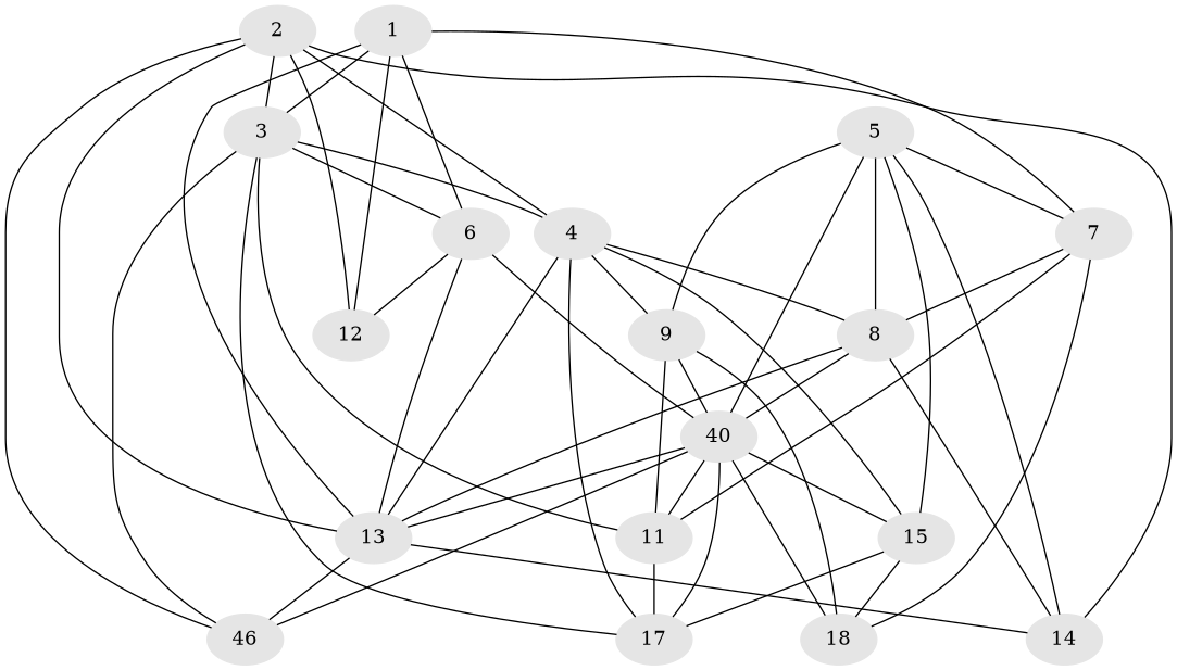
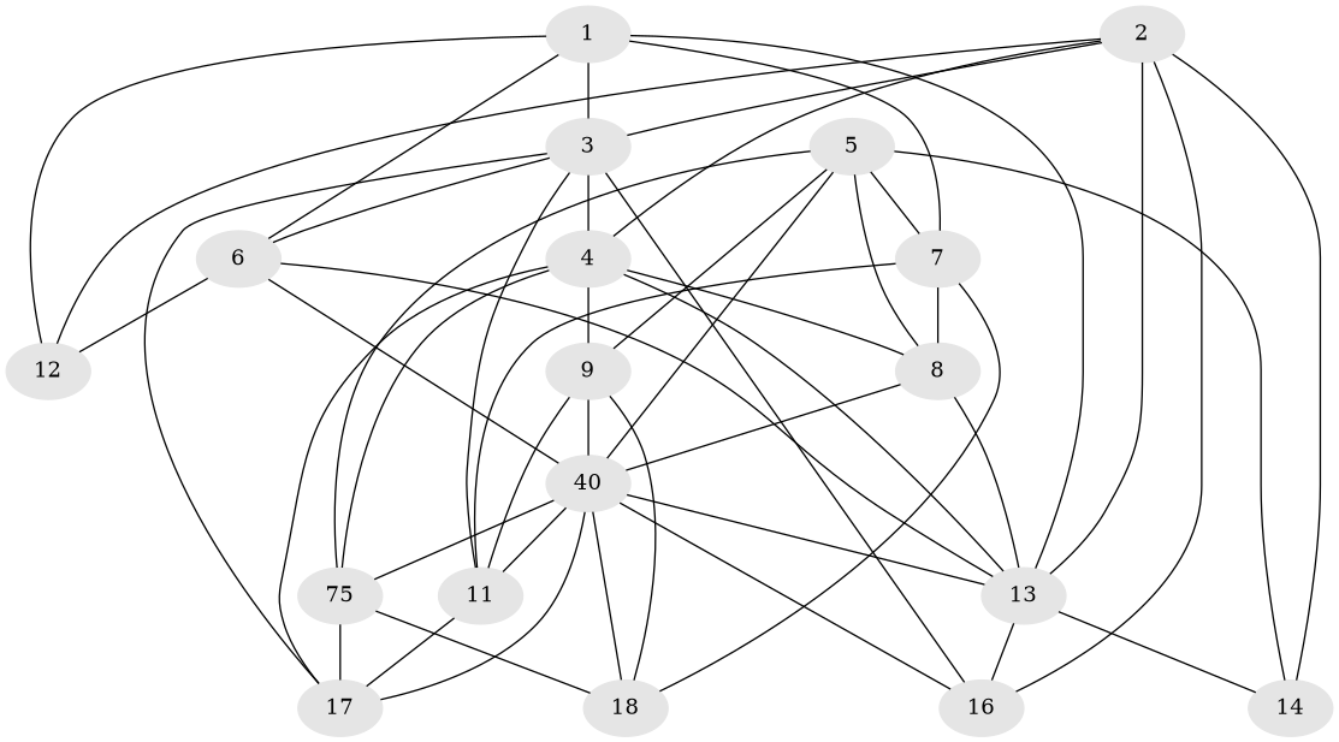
  graph {
    node [color=gray90 style=filled]
    edge [weight=1.0]
    1
    3
    6
    7
    12
    13
    4
-   16 [label=46]
+   16
    11
    17
    n11 [label=40]
    8
    18
    14
    2
    9
-   15
+   15 [label=75]
    5
    1 -- 3
    1 -- 6
    1 -- 7
    1 -- 12 [weight=2.0]
    1 -- 13 [weight=2.0]
    3 -- 6
    3 -- 4 [weight=3.0]
    3 -- 16
    3 -- 11
    3 -- 17
    6 -- 12
    6 -- 13
    6 -- n11
    7 -- 11
    7 -- 8
    7 -- 18
    13 -- 16
    13 -- 14
    4 -- 13
    4 -- 17
    4 -- 8
    4 -- 9
    4 -- 15
    11 -- 17
    n11 -- 13
    n11 -- 16
    n11 -- 11 [weight=5.0]
    n11 -- 17
    n11 -- 18 [weight=2.0]
    n11 -- 15
    8 -- 13 [weight=2.0]
    8 -- n11
-   8 -- 14 [weight=2.0]
    2 -- 3
    2 -- 12
    2 -- 13 [weight=2.0]
    2 -- 4
    2 -- 16
    2 -- 14 [weight=2.0]
    9 -- 11
    9 -- n11 [weight=2.0]
    9 -- 18
    15 -- 17
    15 -- 18
    5 -- 7
    5 -- n11
    5 -- 8 [weight=2.0]
    5 -- 14
    5 -- 9
    5 -- 15
  }
